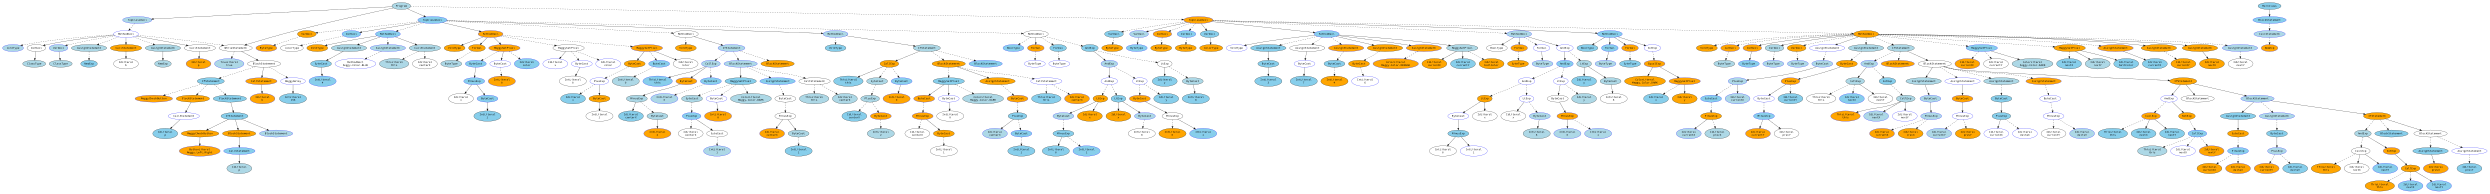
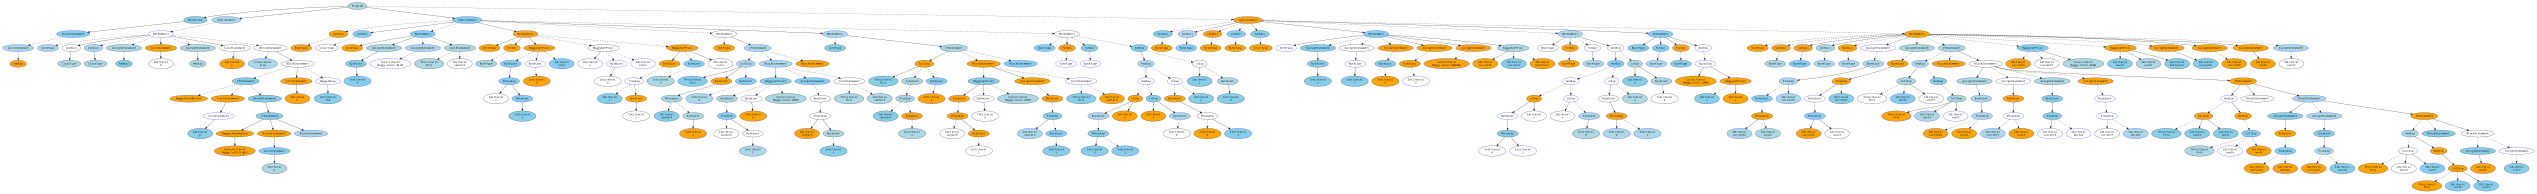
  digraph {
    fontname="Source Code Pro"
    node [color=black fillcolor=orange fontname="Source Code Pro" style=filled]
    edge [fontname="Source Code Pro" style=dashed]
    n1 [fillcolor=lightblue label=Program]
    n2 [fillcolor=skyblue label=MainClass]
    n3 [color=blue fillcolor=lightblue label=TopClassDecl]
    n4 [color=blue fillcolor=skyblue label=TopClassDecl]
    n5 [color=blue label=TopClassDecl]
    n6 [color=blue fillcolor=skyblue label=BlockStatement]
    n7 [color=blue fillcolor=white label=MethodDecl]
    n8 [label=VarDecl]
    n9 [color=blue fillcolor=skyblue label=VarDecl]
    n10 [color=blue fillcolor=skyblue label=MethodDecl]
    n11 [color=blue label=MethodDecl]
    n12 [fillcolor=white label=MethodDecl]
    n13 [color=blue fillcolor=lightblue label=MethodDecl]
    n14 [fillcolor=white label=MethodDecl]
    n15 [fillcolor=skyblue label=VarDecl]
    n16 [color=blue fillcolor=lightblue label=VarDecl]
    n17 [color=blue label=VarDecl]
    n18 [color=blue fillcolor=skyblue label=VarDecl]
    n19 [fillcolor=skyblue label=VarDecl]
    n20 [color=blue fillcolor=skyblue label=MethodDecl]
    n21 [color=blue fillcolor=lightblue label=MethodDecl]
    n22 [color=blue fillcolor=skyblue label=MethodDecl]
    n23 [label=MethodDecl]
    n24 [color=blue fillcolor=lightblue label=CallStatement]
    n25 [color=blue label=NewExp]
    n26 [color=blue fillcolor=lightblue label=VoidType]
    n27 [fillcolor=white label=VarDecl]
    n28 [color=blue fillcolor=lightblue label=VarDecl]
    n29 [fillcolor=lightblue label=AssignStatement]
    n30 [label=CallStatement]
    n31 [fillcolor=lightblue label=AssignStatement]
    n32 [fillcolor=white label=CallStatement]
    n33 [fillcolor=white label=WhileStatement]
    n34 [fillcolor=lightblue label=ClassType]
    n35 [fillcolor=lightblue label=ClassType]
    n36 [fillcolor=skyblue label=NewExp]
    n37 [fillcolor=white label="IdLiteral\nb"]
    n38 [fillcolor=lightblue label=NewExp]
    n39 [color=blue label="IdLiteral\np"]
    n40 [color=blue fillcolor=lightblue label="TrueLiteral\ntrue"]
    n41 [fillcolor=white label=BlockStatement]
    n42 [fillcolor=skyblue label=IfStatement]
    n43 [color=blue label=CallStatement]
    n44 [color=blue fillcolor=white label=MeggyDelay]
    n45 [color=blue label=MeggyCheckButton]
    n46 [label=BlockStatement]
    n47 [fillcolor=skyblue label=BlockStatement]
    n48 [color=blue label="IdLiteral\nb"]
    n49 [fillcolor=skyblue label="IntLiteral\n256"]
    n50 [color=blue fillcolor=white label=CallStatement]
    n51 [fillcolor=skyblue label=IfStatement]
    n52 [fillcolor=skyblue label="IdLiteral\np"]
    n53 [label=MeggyCheckButton]
    n54 [label=BlockStatement]
    n55 [color=blue fillcolor=lightblue label=BlockStatement]
    n56 [color=blue label="ButtonLiteral\nMeggy.Left.Right"]
    n57 [color=blue fillcolor=skyblue label=CallStatement]
    n58 [fillcolor=lightblue label="IdLiteral\np"]
    n59 [color=blue label=ByteType]
    n60 [fillcolor=white label=ColorType]
    n61 [label=VoidType]
    n62 [fillcolor=lightblue label=AssignStatement]
    n63 [color=blue fillcolor=lightblue label=AssignStatement]
    n64 [fillcolor=lightblue label=CallStatement]
    n65 [label=VoidType]
    n66 [label=Formal]
    n67 [color=blue label=MeggySetPixel]
    n68 [fillcolor=white label=MeggySetPixel]
    n69 [color=blue label=MeggySetPixel]
    n70 [label=VoidType]
    n71 [color=blue fillcolor=lightblue label=IfStatement]
    n72 [fillcolor=skyblue label=VoidType]
    n73 [fillcolor=lightblue label=IfStatement]
    n74 [color=blue fillcolor=skyblue label=BoolType]
    n75 [color=blue label=Formal]
    n76 [fillcolor=skyblue label=Formal]
    n77 [fillcolor=skyblue label=AndExp]
    n78 [fillcolor=skyblue label=ByteCast]
-   n79 [color=blue fillcolor=white label="MethodDecl\nMeggy.Color.BLUE"]
+   n79 [color=blue fillcolor=white label="ColorLiteral\nMeggy.Color.BLUE"]
    n80 [fillcolor=lightblue label="ThisLiteral\nthis"]
    n81 [fillcolor=white label="IdLiteral\ncenterX"]
    n82 [color=blue fillcolor=skyblue label="IntLiteral\n4"]
    n83 [fillcolor=lightblue label=ByteType]
    n84 [color=blue fillcolor=skyblue label=ByteCast]
    n85 [color=blue fillcolor=white label=ByteCast]
    n86 [color=blue fillcolor=skyblue label="IdLiteral\ncolor"]
    n87 [color=blue fillcolor=white label="IdLiteral\nx"]
    n88 [color=blue fillcolor=white label=ByteCast]
    n89 [color=blue fillcolor=white label="IdLiteral\ncolor"]
    n90 [label=ByteCast]
    n91 [color=blue fillcolor=skyblue label=ByteCast]
    n92 [fillcolor=white label="IdLiteral\ncolor"]
    n93 [color=blue fillcolor=skyblue label=MinusExp]
    n94 [color=blue label="IntLiteral\n0"]
    n95 [fillcolor=white label="IdLiteral\nx"]
    n96 [color=blue fillcolor=skyblue label=ByteCast]
    n97 [fillcolor=skyblue label="IntLiteral\n1"]
    n98 [fillcolor=white label="IntLiteral\n0"]
    n99 [color=blue fillcolor=white label=PlusExp]
    n100 [fillcolor=lightblue label="IntLiteral\n0"]
    n101 [fillcolor=skyblue label="IdLiteral\nx"]
    n102 [label=ByteCast]
    n103 [fillcolor=white label="IntLiteral\n1"]
    n104 [color=blue fillcolor=lightblue label=CallExp]
    n105 [color=blue fillcolor=lightblue label=BlockStatement]
    n106 [label=BlockStatement]
    n107 [color=blue fillcolor=skyblue label="ThisLiteral\nthis"]
    n108 [color=blue label=ByteCast]
    n109 [color=blue fillcolor=skyblue label=ByteCast]
    n110 [fillcolor=skyblue label=MeggySetPixel]
    n111 [color=blue fillcolor=skyblue label=AssignStatement]
    n112 [fillcolor=white label=CallStatement]
    n113 [fillcolor=lightblue label=MinusExp]
    n114 [color=blue fillcolor=lightblue label="IntLiteral\n0"]
    n115 [fillcolor=skyblue label="IdLiteral\ncenterX"]
    n116 [fillcolor=lightblue label=ByteCast]
    n117 [color=blue label="IntLiteral\n2"]
    n118 [fillcolor=lightblue label=ByteCast]
    n119 [color=blue fillcolor=white label=ByteCast]
    n120 [fillcolor=lightblue label="ColorLiteral\nMeggy.Color.DARK"]
    n121 [fillcolor=white label=ByteCast]
    n122 [fillcolor=lightblue label="ThisLiteral\nthis"]
    n123 [fillcolor=lightblue label="IdLiteral\ncenterX"]
    n124 [color=blue fillcolor=skyblue label=PlusExp]
    n125 [color=blue label="IntLiteral\n0"]
    n126 [fillcolor=white label="IdLiteral\ncenterX"]
    n127 [fillcolor=white label=ByteCast]
    n128 [color=blue fillcolor=lightblue label="IntLiteral\n1"]
    n129 [fillcolor=white label=MinusExp]
    n130 [color=blue label="IdLiteral\ncenterX"]
    n131 [fillcolor=lightblue label=ByteCast]
    n132 [fillcolor=skyblue label="IntLiteral\n1"]
    n133 [label=CallExp]
    n134 [label=BlockStatement]
    n135 [color=blue fillcolor=skyblue label=BlockStatement]
    n136 [fillcolor=skyblue label="ThisLiteral\nthis"]
    n137 [fillcolor=lightblue label=ByteCast]
    n138 [color=blue fillcolor=skyblue label=ByteCast]
    n139 [fillcolor=skyblue label=MeggySetPixel]
    n140 [label=AssignStatement]
    n141 [color=blue fillcolor=white label=CallStatement]
    n142 [fillcolor=lightblue label=PlusExp]
    n143 [color=blue label="IntLiteral\n0"]
    n144 [fillcolor=skyblue label="IdLiteral\ncenterX"]
    n145 [color=blue label=ByteCast]
    n146 [fillcolor=lightblue label="IntLiteral\n2"]
    n147 [color=blue label=ByteCast]
    n148 [color=blue fillcolor=white label=ByteCast]
    n149 [fillcolor=lightblue label="ColorLiteral\nMeggy.Color.DARK"]
    n150 [color=blue label=ByteCast]
    n151 [fillcolor=skyblue label="ThisLiteral\nthis"]
    n152 [color=blue label="IdLiteral\ncenterX"]
    n153 [color=blue label=MinusExp]
    n154 [fillcolor=white label="IntLiteral\n0"]
    n155 [fillcolor=white label="IdLiteral\ncenterX"]
    n156 [label=ByteCast]
    n157 [fillcolor=white label="IntLiteral\n1"]
    n158 [fillcolor=skyblue label=PlusExp]
    n159 [color=blue fillcolor=lightblue label="IdLiteral\ncenterX"]
    n160 [color=blue fillcolor=skyblue label=ByteCast]
    n161 [fillcolor=skyblue label="IntLiteral\n1"]
    n162 [color=blue fillcolor=white label=ByteType]
    n163 [color=blue fillcolor=white label=ByteType]
    n164 [color=blue fillcolor=lightblue label=AndExp]
    n165 [fillcolor=white label=LtExp]
    n166 [color=blue fillcolor=white label=AndExp]
    n167 [color=blue fillcolor=white label=LtExp]
    n168 [fillcolor=skyblue label="IdLiteral\ny"]
    n169 [fillcolor=lightblue label=ByteCast]
    n170 [label=LtExp]
    n171 [fillcolor=skyblue label=LtExp]
    n172 [color=blue label=ByteCast]
    n173 [fillcolor=skyblue label="IdLiteral\ny"]
    n174 [color=blue fillcolor=lightblue label=ByteCast]
    n175 [label="IdLiteral\nx"]
    n176 [label="IdLiteral\nx"]
    n177 [color=blue fillcolor=lightblue label=ByteCast]
    n178 [fillcolor=skyblue label=MinusExp]
    n179 [fillcolor=skyblue label="IntLiteral\n0"]
    n180 [color=blue fillcolor=skyblue label="IntLiteral\n1"]
    n181 [fillcolor=white label="IntLiteral\n8"]
    n182 [fillcolor=white label=MinusExp]
    n183 [label="IntLiteral\n0"]
    n184 [color=blue fillcolor=skyblue label="IntLiteral\n1"]
    n185 [fillcolor=skyblue label="IntLiteral\n8"]
    n186 [label=ByteType]
    n187 [color=blue fillcolor=skyblue label=ByteType]
    n188 [label=ByteType]
    n189 [label=ByteType]
    n190 [label=ColorType]
    n191 [color=blue fillcolor=white label=VoidType]
    n192 [fillcolor=skyblue label=AssignStatement]
    n193 [fillcolor=white label=AssignStatement]
    n194 [color=blue label=AssignStatement]
    n195 [label=AssignStatement]
    n196 [color=blue label=AssignStatement]
    n197 [fillcolor=lightblue label=MeggySetPixel]
    n198 [fillcolor=white label=BoolType]
    n199 [color=blue label=Formal]
    n200 [color=blue fillcolor=white label=Formal]
    n201 [color=blue fillcolor=white label=AndExp]
    n202 [fillcolor=skyblue label=BoolType]
    n203 [color=blue fillcolor=skyblue label=Formal]
    n204 [color=blue label=Formal]
    n205 [color=blue fillcolor=white label=NotExp]
    n206 [label=VoidType]
    n207 [color=blue label=VarDecl]
    n208 [color=blue label=VarDecl]
    n209 [fillcolor=lightblue label=VarDecl]
    n210 [label=VarDecl]
    n211 [color=blue fillcolor=white label=AssignStatement]
    n212 [fillcolor=lightblue label=AssignStatement]
    n213 [fillcolor=lightblue label=IfStatement]
    n214 [color=blue fillcolor=skyblue label=MeggySetPixel]
    n215 [label=MeggySetPixel]
    n216 [color=blue label=AssignStatement]
    n217 [label=AssignStatement]
    n218 [label=AssignStatement]
    n219 [color=blue fillcolor=lightblue label=AssignStatement]
    n220 [fillcolor=skyblue label=ByteCast]
    n221 [color=blue fillcolor=white label=ByteCast]
    n222 [fillcolor=skyblue label=ByteCast]
    n223 [label=ByteCast]
    n224 [color=blue label="ColorLiteral\nMeggy.Color.ORANGE"]
    n225 [label="IdLiteral\ncurrentX"]
    n226 [fillcolor=skyblue label="IdLiteral\ncurrentY"]
    n227 [label="IdLiteral\nballColor"]
    n228 [fillcolor=skyblue label="IntLiteral\n3"]
    n229 [fillcolor=skyblue label="IntLiteral\n7"]
    n230 [label="IntLiteral\n4"]
    n231 [color=blue fillcolor=white label="IntLiteral\n6"]
    n232 [label=ByteType]
    n233 [color=blue fillcolor=lightblue label=ByteType]
    n234 [color=blue fillcolor=skyblue label=AndExp]
    n235 [fillcolor=lightblue label=LtExp]
    n236 [color=blue fillcolor=white label=AndExp]
    n237 [color=blue fillcolor=white label=LtExp]
    n238 [fillcolor=skyblue label="IdLiteral\ny"]
    n239 [fillcolor=lightblue label=ByteCast]
    n240 [label=LtExp]
    n241 [color=blue fillcolor=white label=LtExp]
    n242 [fillcolor=white label=ByteCast]
    n243 [fillcolor=lightblue label="IdLiteral\ny"]
    n244 [color=blue fillcolor=white label=ByteCast]
    n245 [fillcolor=white label="IdLiteral\nx"]
    n246 [fillcolor=white label="IdLiteral\nx"]
    n247 [color=blue fillcolor=lightblue label=ByteCast]
    n248 [fillcolor=skyblue label=MinusExp]
    n249 [fillcolor=white label="IntLiteral\n0"]
    n250 [color=blue fillcolor=white label="IntLiteral\n1"]
    n251 [fillcolor=lightblue label="IntLiteral\n8"]
    n252 [color=blue label=MinusExp]
    n253 [color=blue fillcolor=lightblue label="IntLiteral\n0"]
    n254 [color=blue fillcolor=lightblue label="IntLiteral\n1"]
    n255 [fillcolor=white label="IntLiteral\n8"]
    n256 [color=blue fillcolor=lightblue label=ByteType]
    n257 [fillcolor=skyblue label=ByteType]
-   n258 [color=blue label=EqualExp]
+   n258 [color=blue fillcolor=white label=EqualExp]
    n259 [label="ColorLiteral\nMeggy.Color.DARK"]
    n260 [color=blue label=MeggyGetPixel]
    n261 [fillcolor=skyblue label="IdLiteral\nx"]
    n262 [label="IdLiteral\ny"]
    n263 [fillcolor=lightblue label=ByteType]
    n264 [color=blue fillcolor=skyblue label=ByteType]
    n265 [color=blue fillcolor=lightblue label=ByteType]
    n266 [color=blue fillcolor=lightblue label=ByteType]
    n267 [color=blue fillcolor=lightblue label=ByteCast]
    n268 [label=ByteCast]
    n269 [color=blue fillcolor=lightblue label=AndExp]
    n270 [color=blue label=BlockStatement]
    n271 [fillcolor=white label=BlockStatement]
    n272 [color=blue label="IdLiteral\ncurrentX"]
    n273 [fillcolor=white label="IdLiteral\ncurrentY"]
    n274 [fillcolor=lightblue label="ColorLiteral\nMeggy.Color.DARK"]
    n275 [fillcolor=skyblue label="IdLiteral\nnextX"]
    n276 [fillcolor=lightblue label="IdLiteral\nnextY"]
    n277 [fillcolor=skyblue label="IdLiteral\nballColor"]
    n278 [fillcolor=skyblue label="IdLiteral\ncurrentX"]
    n279 [label="IdLiteral\ncurrentY"]
    n280 [label="IdLiteral\nnextX"]
    n281 [fillcolor=white label="IdLiteral\nnextY"]
    n282 [color=blue fillcolor=lightblue label=PlusExp]
    n283 [color=blue fillcolor=skyblue label=ByteCast]
    n284 [color=blue fillcolor=lightblue label="IdLiteral\ncurrentX"]
    n285 [label=MinusExp]
    n286 [color=blue fillcolor=lightblue label="IdLiteral\ncurrentX"]
    n287 [fillcolor=lightblue label="IdLiteral\nprevX"]
    n288 [color=blue label=PlusExp]
    n289 [color=blue fillcolor=white label=ByteCast]
    n290 [fillcolor=skyblue label="IdLiteral\ncurrentY"]
    n291 [color=blue fillcolor=skyblue label=MinusExp]
    n292 [color=blue label="IdLiteral\ncurrentY"]
    n293 [fillcolor=white label="IdLiteral\nprevY"]
    n294 [fillcolor=lightblue label=CallExp]
    n295 [fillcolor=skyblue label=NotExp]
    n296 [fillcolor=lightblue label=AssignStatement]
    n297 [color=blue fillcolor=white label=AssignStatement]
    n298 [fillcolor=lightblue label=AssignStatement]
    n299 [color=blue label=AssignStatement]
    n300 [label=IfStatement]
    n301 [fillcolor=white label="ThisLiteral\nthis"]
    n302 [color=blue fillcolor=skyblue label="IdLiteral\nnextX"]
    n303 [fillcolor=white label="IdLiteral\nnextY"]
    n304 [fillcolor=lightblue label=CallExp]
    n305 [color=blue label="ThisLiteral\nthis"]
    n306 [color=blue fillcolor=lightblue label="IdLiteral\nnextX"]
    n307 [color=blue fillcolor=white label="IdLiteral\nnextY"]
    n308 [color=blue fillcolor=lightblue label=ByteCast]
    n309 [color=blue label=ByteCast]
    n310 [fillcolor=skyblue label=ByteCast]
    n311 [color=blue fillcolor=white label=ByteCast]
    n312 [color=blue fillcolor=white label=AndExp]
    n313 [fillcolor=white label=BlockStatement]
    n314 [color=blue fillcolor=lightblue label=BlockStatement]
    n315 [color=blue fillcolor=lightblue label=MinusExp]
    n316 [color=blue label="IdLiteral\ncurrentX"]
    n317 [label="IdLiteral\nprevX"]
    n318 [color=blue fillcolor=white label=MinusExp]
    n319 [color=blue fillcolor=lightblue label="IdLiteral\ncurrentY"]
    n320 [label="IdLiteral\nprevY"]
    n321 [fillcolor=skyblue label=PlusExp]
    n322 [color=blue fillcolor=white label="IdLiteral\ncurrentX"]
    n323 [color=blue fillcolor=white label="IdLiteral\ndeltaX"]
    n324 [color=blue fillcolor=white label=MinusExp]
    n325 [fillcolor=white label="IdLiteral\ncurrentY"]
    n326 [color=blue fillcolor=lightblue label="IdLiteral\ndeltaY"]
    n327 [color=blue label=CallExp]
    n328 [label=NotExp]
    n329 [fillcolor=skyblue label=AssignStatement]
    n330 [color=blue fillcolor=lightblue label=AssignStatement]
    n331 [label=IfStatement]
    n332 [fillcolor=skyblue label="ThisLiteral\nthis"]
    n333 [fillcolor=skyblue label="IdLiteral\nnextX"]
    n334 [fillcolor=skyblue label="IdLiteral\nnextY"]
    n335 [color=blue fillcolor=skyblue label=CallExp]
    n336 [fillcolor=lightblue label="ThisLiteral\nthis"]
    n337 [color=blue fillcolor=white label="IdLiteral\nnextX"]
    n338 [color=blue label="IdLiteral\nnextY"]
    n339 [label=ByteCast]
    n340 [fillcolor=skyblue label=ByteCast]
    n341 [fillcolor=lightblue label=AndExp]
    n342 [fillcolor=skyblue label=BlockStatement]
    n343 [fillcolor=white label=BlockStatement]
    n344 [color=blue fillcolor=skyblue label=MinusExp]
    n345 [label="IdLiteral\ncurrentX"]
    n346 [color=blue label="IdLiteral\ndeltaX"]
    n347 [color=blue fillcolor=lightblue label=PlusExp]
    n348 [color=blue label="IdLiteral\ncurrentY"]
    n349 [fillcolor=skyblue label="IdLiteral\ndeltaY"]
    n350 [fillcolor=white label=CallExp]
    n351 [color=blue label=NotExp]
    n352 [fillcolor=skyblue label=AssignStatement]
    n353 [color=blue fillcolor=white label=AssignStatement]
    n354 [label="ThisLiteral\nthis"]
    n355 [fillcolor=white label="IdLiteral\nnextX"]
    n356 [color=blue fillcolor=skyblue label="IdLiteral\nnextY"]
    n357 [label=CallExp]
    n358 [label="ThisLiteral\nthis"]
    n359 [color=blue fillcolor=skyblue label="IdLiteral\nnextX"]
    n360 [color=blue fillcolor=skyblue label="IdLiteral\nnextY"]
    n361 [color=blue label="IdLiteral\nprevX"]
    n362 [fillcolor=skyblue label="IdLiteral\nprevY"]
-   n1 -> n33 [style=solid]
+   n1 -> n2 [style=solid]
    n1 -> n3 [style=solid]
    n1 -> n4 [style=solid]
    n1 -> n5
    n2 -> n6 [style=solid]
    n3 -> n7
    n4 -> n8
    n4 -> n9 [style=solid]
    n4 -> n10
    n4 -> n11 [style=solid]
    n4 -> n12
    n4 -> n13 [style=solid]
    n4 -> n14
    n5 -> n15
    n5 -> n16 [style=solid]
    n5 -> n17
    n5 -> n18
    n5 -> n19 [style=solid]
    n5 -> n20 [style=solid]
    n5 -> n21
    n5 -> n22 [style=solid]
    n5 -> n23
    n6 -> n24
    n7 -> n26
    n7 -> n27 [style=solid]
    n7 -> n28
    n7 -> n29
    n7 -> n30 [style=solid]
    n7 -> n31
    n7 -> n32 [style=solid]
    n7 -> n33
    n8 -> n59
    n9 -> n60
    n10 -> n61 [style=solid]
    n10 -> n62 [style=solid]
    n10 -> n63
    n10 -> n64 [style=solid]
    n11 -> n65 [style=solid]
    n11 -> n66 [style=solid]
    n11 -> n67 [style=solid]
    n11 -> n68
    n11 -> n69
    n12 -> n70
    n12 -> n71 [style=solid]
    n13 -> n72
    n13 -> n73 [style=solid]
    n14 -> n74
    n14 -> n75 [style=solid]
    n14 -> n76
    n14 -> n77
    n15 -> n186
    n16 -> n187 [style=solid]
    n17 -> n188
    n18 -> n189
    n19 -> n190 [style=solid]
    n20 -> n191 [style=solid]
    n20 -> n192
    n20 -> n193
    n20 -> n194
    n20 -> n195 [style=solid]
    n20 -> n196 [style=solid]
    n20 -> n197 [style=solid]
    n21 -> n198 [style=solid]
    n21 -> n199 [style=solid]
    n21 -> n200
    n21 -> n201 [style=solid]
    n22 -> n202 [style=solid]
    n22 -> n203 [style=solid]
    n22 -> n204 [style=solid]
    n22 -> n205 [style=solid]
    n23 -> n206
    n23 -> n207
    n23 -> n208 [style=solid]
    n23 -> n209 [style=solid]
    n23 -> n210
    n23 -> n211 [style=solid]
    n23 -> n212
    n23 -> n213
    n23 -> n214
    n23 -> n215
    n23 -> n216
    n23 -> n217 [style=solid]
    n23 -> n218 [style=solid]
    n23 -> n219
    n24 -> n25
    n27 -> n34 [style=solid]
    n28 -> n35 [style=solid]
    n29 -> n36
    n30 -> n37 [style=solid]
    n31 -> n38 [style=solid]
    n32 -> n39 [style=solid]
    n33 -> n40
    n33 -> n41 [style=solid]
    n41 -> n42
    n41 -> n43 [style=solid]
    n41 -> n44
    n42 -> n45
    n42 -> n46
    n42 -> n47
    n43 -> n48 [style=solid]
    n44 -> n49 [style=solid]
    n46 -> n50 [style=solid]
    n47 -> n51 [style=solid]
    n50 -> n52 [style=solid]
    n51 -> n53 [style=solid]
    n51 -> n54 [style=solid]
    n51 -> n55 [style=solid]
    n53 -> n56 [style=solid]
    n54 -> n57 [style=solid]
    n57 -> n58 [style=solid]
    n62 -> n78 [style=solid]
    n63 -> n79
    n64 -> n80
    n64 -> n81
    n66 -> n83
    n67 -> n84
    n67 -> n85 [style=solid]
    n67 -> n86
    n68 -> n87 [style=solid]
    n68 -> n88
    n68 -> n89
    n69 -> n90 [style=solid]
    n69 -> n91
    n69 -> n92 [style=solid]
    n71 -> n104
    n71 -> n105
    n71 -> n106
    n73 -> n133 [style=solid]
    n73 -> n134
    n73 -> n135
    n75 -> n162
    n76 -> n163
    n77 -> n164 [style=solid]
    n77 -> n165
    n78 -> n82 [style=solid]
    n84 -> n93 [style=solid]
    n85 -> n94
    n88 -> n98 [style=solid]
    n90 -> n99
    n91 -> n100
    n93 -> n95 [style=solid]
    n93 -> n96 [style=solid]
    n96 -> n97 [style=solid]
    n99 -> n101
    n99 -> n102 [style=solid]
    n102 -> n103 [style=solid]
    n104 -> n107 [style=solid]
    n104 -> n108 [style=solid]
    n104 -> n109
    n105 -> n110 [style=solid]
    n105 -> n111
    n105 -> n112
    n108 -> n113 [style=solid]
    n109 -> n114
    n110 -> n118
    n110 -> n119
    n110 -> n120
    n111 -> n121
    n112 -> n122
    n112 -> n123
    n113 -> n115 [style=solid]
    n113 -> n116
    n116 -> n117 [style=solid]
    n118 -> n124
    n119 -> n125 [style=solid]
    n121 -> n129
    n124 -> n126
    n124 -> n127 [style=solid]
    n127 -> n128
    n129 -> n130 [style=solid]
    n129 -> n131 [style=solid]
    n131 -> n132
    n133 -> n136 [style=solid]
    n133 -> n137
    n133 -> n138
    n134 -> n139
    n134 -> n140 [style=solid]
    n134 -> n141
    n137 -> n142
    n138 -> n143 [style=solid]
    n139 -> n147 [style=solid]
    n139 -> n148 [style=solid]
    n139 -> n149
    n140 -> n150
    n141 -> n151
    n141 -> n152
    n142 -> n144
    n142 -> n145
    n145 -> n146
    n147 -> n153
    n148 -> n154 [style=solid]
    n150 -> n158
    n153 -> n155
    n153 -> n156 [style=solid]
    n156 -> n157
    n158 -> n159 [style=solid]
    n158 -> n160
    n160 -> n161
    n164 -> n166 [style=solid]
    n164 -> n167
    n165 -> n168 [style=solid]
    n165 -> n169
    n166 -> n170
    n166 -> n171
    n167 -> n172
    n167 -> n173
    n169 -> n185 [style=solid]
    n170 -> n174 [style=solid]
    n170 -> n175 [style=solid]
    n171 -> n176 [style=solid]
    n171 -> n177 [style=solid]
    n172 -> n182 [style=solid]
    n174 -> n178
    n177 -> n181
    n178 -> n179 [style=solid]
    n178 -> n180
    n182 -> n183
    n182 -> n184 [style=solid]
    n192 -> n220 [style=solid]
    n193 -> n221 [style=solid]
    n194 -> n222
    n195 -> n223
    n196 -> n224
    n197 -> n225 [style=solid]
    n197 -> n226 [style=solid]
    n197 -> n227
    n199 -> n232
    n200 -> n233 [style=solid]
    n201 -> n234 [style=solid]
    n201 -> n235
    n203 -> n256 [style=solid]
    n204 -> n257
    n205 -> n258
    n207 -> n263
    n208 -> n264 [style=solid]
    n209 -> n265
    n210 -> n266
    n211 -> n267
    n212 -> n268
    n213 -> n269
    n213 -> n270
    n213 -> n271 [style=solid]
    n214 -> n272
    n214 -> n273
    n214 -> n274 [style=solid]
    n215 -> n275
    n215 -> n276 [style=solid]
    n215 -> n277 [style=solid]
    n216 -> n278 [style=solid]
    n217 -> n279
    n218 -> n280 [style=solid]
    n219 -> n281
    n220 -> n228 [style=solid]
    n221 -> n229 [style=solid]
    n222 -> n230
    n223 -> n231
    n234 -> n236
    n234 -> n237
    n235 -> n238 [style=solid]
    n235 -> n239 [style=solid]
    n236 -> n240
    n236 -> n241
    n237 -> n242 [style=solid]
    n237 -> n243
    n239 -> n255 [style=solid]
    n240 -> n244 [style=solid]
    n240 -> n245 [style=solid]
    n241 -> n246 [style=solid]
    n241 -> n247
    n242 -> n252 [style=solid]
    n244 -> n248 [style=solid]
    n247 -> n251 [style=solid]
    n248 -> n249 [style=solid]
    n248 -> n250 [style=solid]
    n252 -> n253 [style=solid]
    n252 -> n254
    n258 -> n259 [style=solid]
    n258 -> n260 [style=solid]
    n260 -> n261
    n260 -> n262 [style=solid]
    n267 -> n282 [style=solid]
    n268 -> n288 [style=solid]
    n269 -> n294 [style=solid]
    n269 -> n295
    n271 -> n296 [style=solid]
    n271 -> n297
    n271 -> n298
    n271 -> n299
    n271 -> n300 [style=solid]
    n282 -> n283
    n282 -> n284 [style=solid]
    n283 -> n285
    n285 -> n286 [style=solid]
    n285 -> n287
    n288 -> n289 [style=solid]
    n288 -> n290
    n289 -> n291
    n291 -> n292 [style=solid]
    n291 -> n293 [style=solid]
    n294 -> n301
    n294 -> n302
    n294 -> n303 [style=solid]
    n295 -> n304
    n296 -> n308 [style=solid]
    n297 -> n309 [style=solid]
    n298 -> n310
    n299 -> n311
    n300 -> n312 [style=solid]
    n300 -> n313 [style=solid]
    n300 -> n314 [style=solid]
    n304 -> n305 [style=solid]
    n304 -> n306 [style=solid]
    n304 -> n307 [style=solid]
    n308 -> n315 [style=solid]
    n309 -> n318 [style=solid]
    n310 -> n321 [style=solid]
    n311 -> n324
    n312 -> n327
    n312 -> n328 [style=solid]
    n314 -> n329 [style=solid]
    n314 -> n330
    n314 -> n331 [style=solid]
    n315 -> n316
    n315 -> n317
    n318 -> n319
    n318 -> n320
    n321 -> n322 [style=solid]
    n321 -> n323
    n324 -> n325
    n324 -> n326
    n327 -> n332
    n327 -> n333 [style=solid]
    n327 -> n334 [style=solid]
    n328 -> n335
    n329 -> n339 [style=solid]
    n330 -> n340
    n331 -> n341
    n331 -> n342
    n331 -> n343 [style=solid]
    n335 -> n336
    n335 -> n337
    n335 -> n338
    n339 -> n344
    n340 -> n347 [style=solid]
    n341 -> n350
    n341 -> n351 [style=solid]
    n343 -> n352
    n343 -> n353
    n344 -> n345
    n344 -> n346
    n347 -> n348
    n347 -> n349
    n350 -> n354
    n350 -> n355 [style=solid]
    n350 -> n356 [style=solid]
    n351 -> n357 [style=solid]
    n352 -> n361 [style=solid]
    n353 -> n362
    n357 -> n358
    n357 -> n359
    n357 -> n360 [style=solid]
  }
